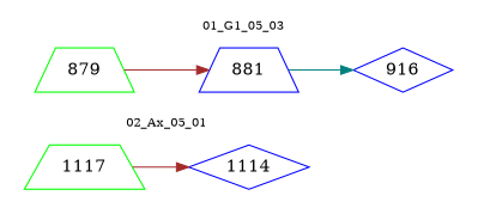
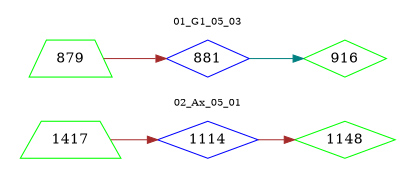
  digraph {
    rankdir=LR
    node [color=green shape=trapezium]
    edge [color=brown]
-   n1 [label=1117]
+   n1 [label=1417]
    n2 [color=blue label=1114 shape=diamond]
+   n3 [label=1148 shape=diamond]
    n4 [label=879]
-   n5 [color=blue label=881]
-   n6 [color=blue label=916 shape=diamond]
+   n5 [color=blue label=881 shape=diamond]
+   n6 [label=916 shape=diamond]
    subgraph cluster_1 {
      color=white
      fontsize=10
      label="02_Ax_05_01"
      n1
      n2
+     n3
    }
    subgraph cluster_2 {
      color=white
      fontsize=10
      label="01_G1_05_03"
      n4
      n5
      n6
    }
    n1 -> n2
+   n2 -> n3
    n4 -> n5
    n5 -> n6 [color=teal]
  }
